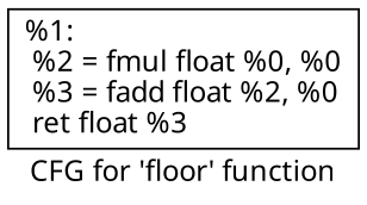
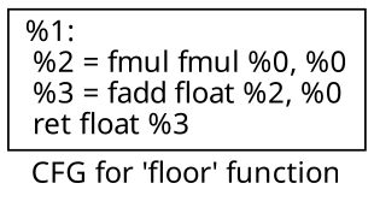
  digraph {
    label="CFG for 'floor' function"
    fontname="Noto Sans"
-   n1 [label="{%1:\l  %2 = fmul float %0, %0\l  %3 = fadd float %2, %0\l  ret float %3\l}" shape=record fontname="Noto Sans"]
+   n1 [label="{%1:\l  %2 = fmul fmul %0, %0\l  %3 = fadd float %2, %0\l  ret float %3\l}" shape=record fontname="Noto Sans"]
  }
